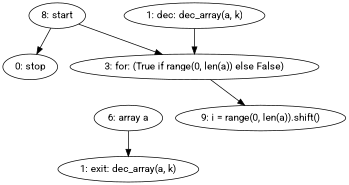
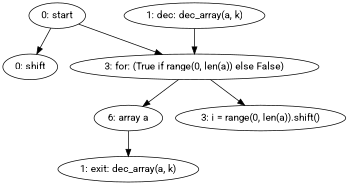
  strict digraph {
    fontname=Roboto
    node [fontname=Roboto]
    edge [fontname=Roboto]
-   n1 [label="8: start"]
-   n2 [label="0: stop"]
+   n1 [label="0: start"]
+   n2 [label="0: shift"]
    n3 [label="3: for: (True if range(0, len(a)) else False)"]
    n4 [label="1: dec: dec_array(a, k)"]
    n5 [label="6: array a"]
-   n6 [label="9: i = range(0, len(a)).shift()"]
+   n6 [label="3: i = range(0, len(a)).shift()"]
    n7 [label="1: exit: dec_array(a, k)"]
    n1 -> n2
    n1 -> n3
+   n3 -> n5
    n3 -> n6
    n4 -> n3
    n5 -> n7
  }
